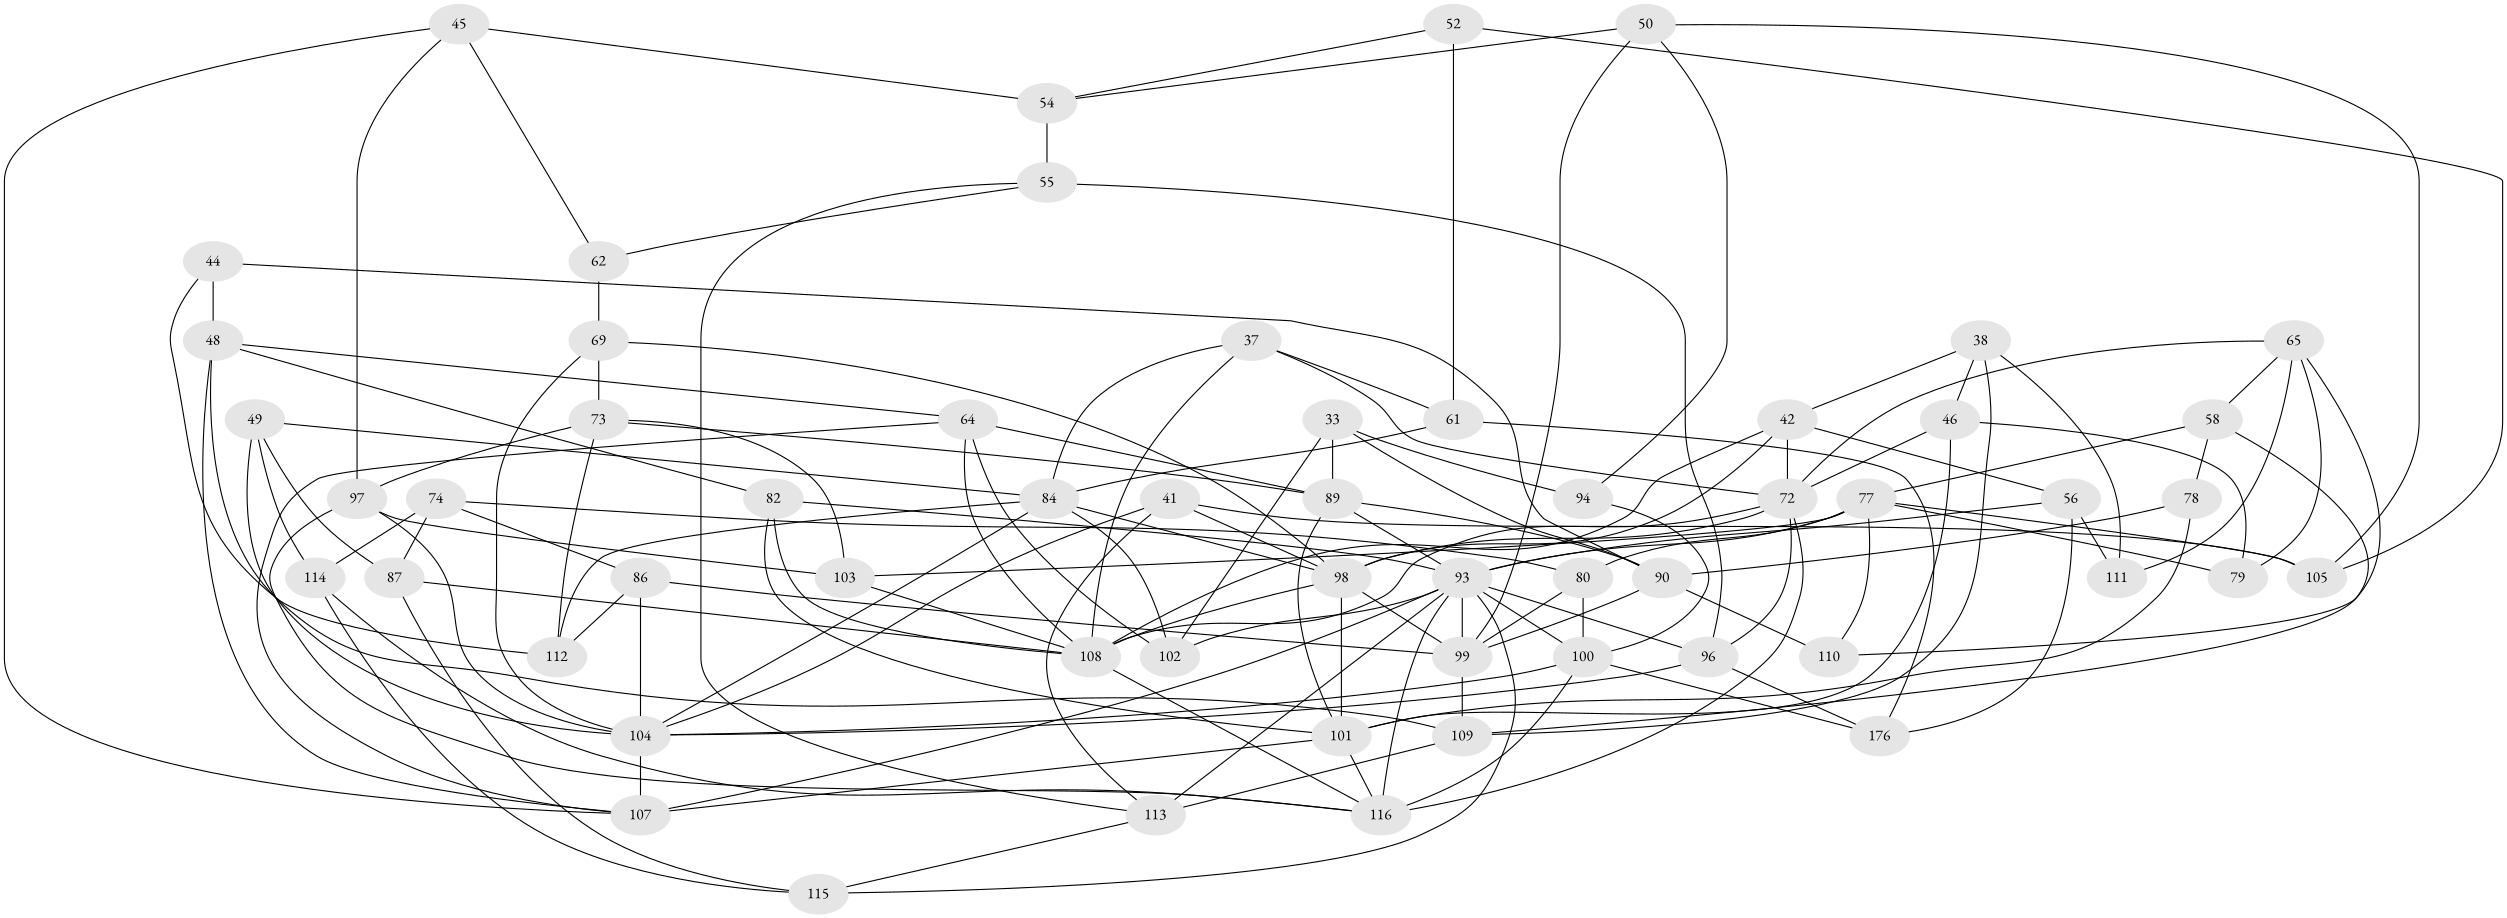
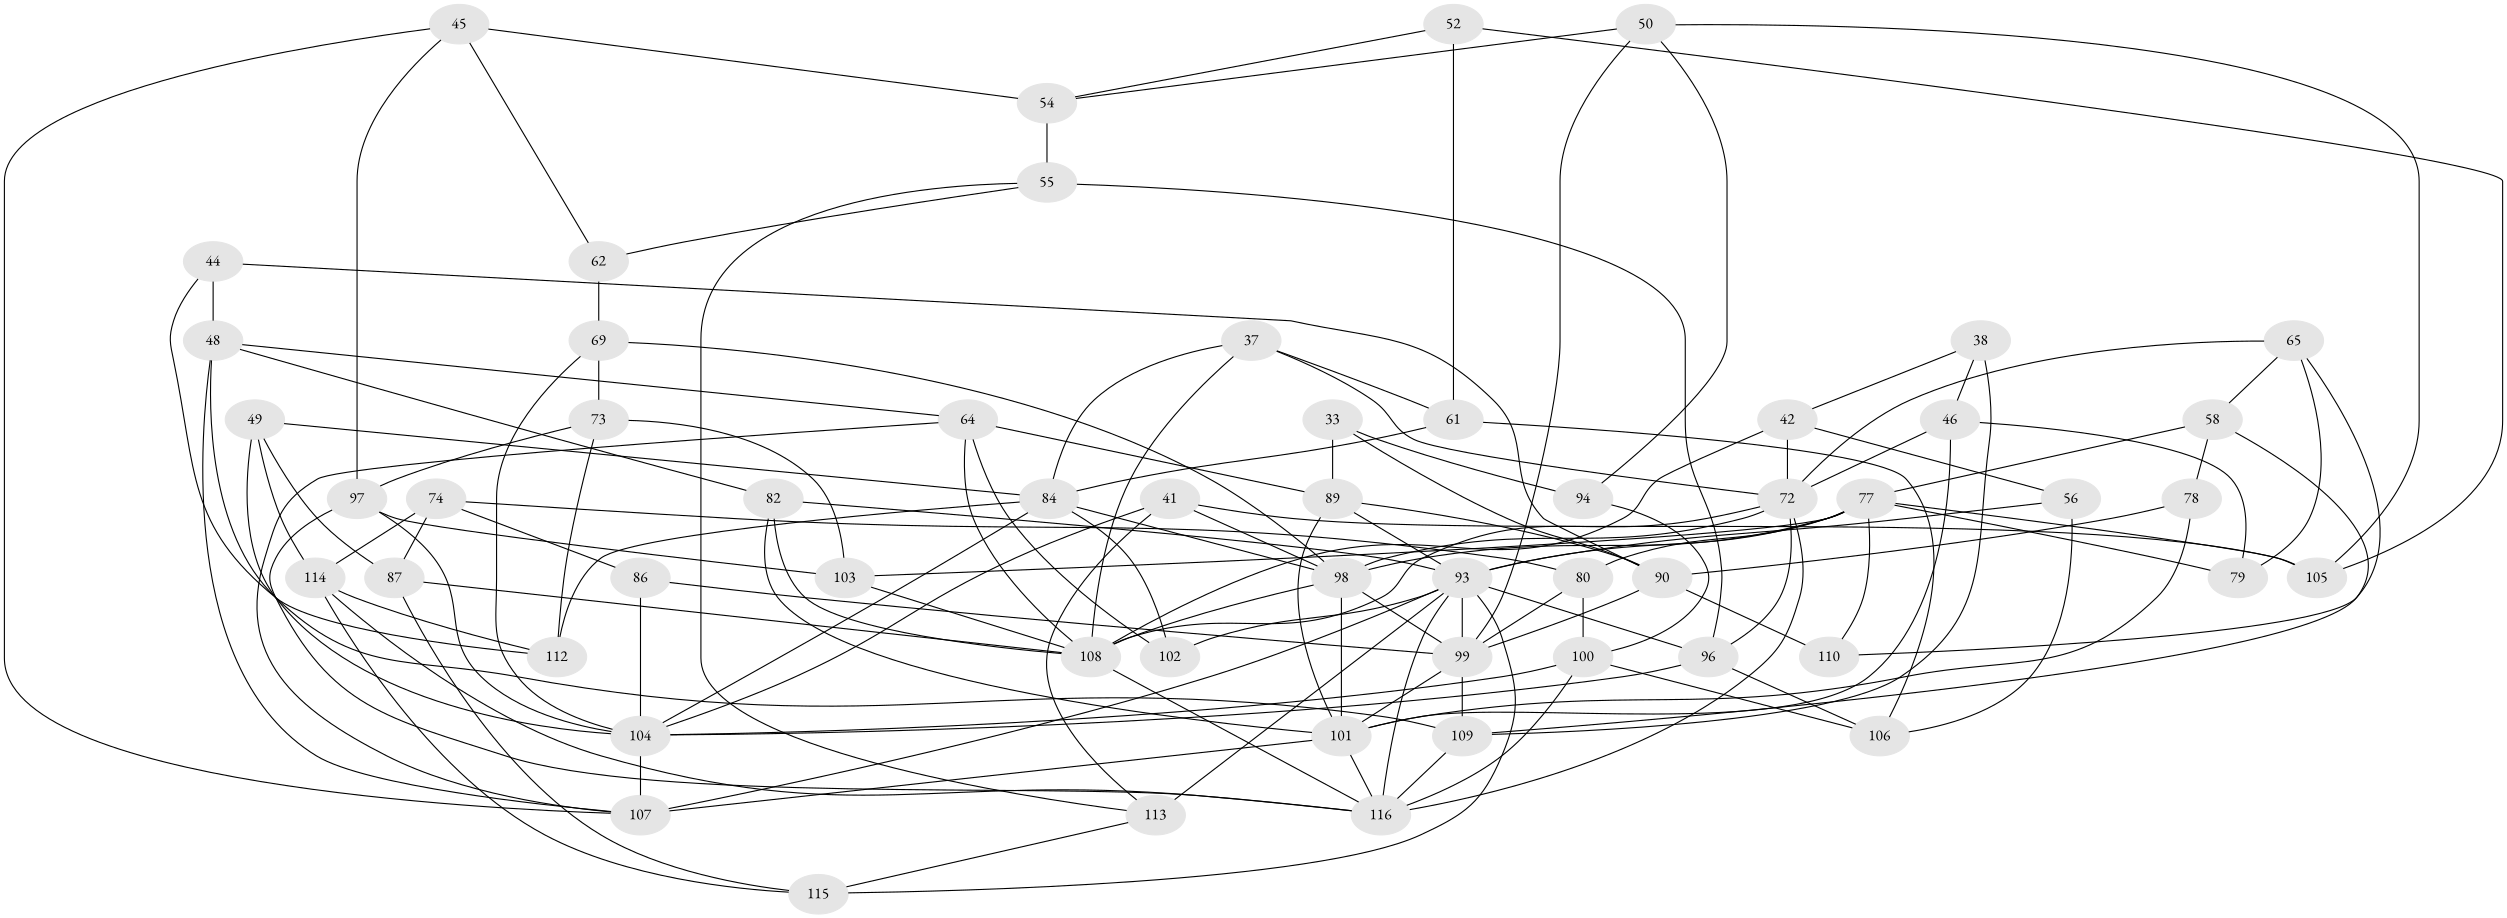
  graph {
    fontname="EB Garamond"
    node [color=gray90 fontname="EB Garamond" style=filled]
    edge [fontname="EB Garamond"]
    33 [super="+10"]
    89 [super="+70+60"]
    90 [super="+25"]
    94
    102
    107 [super="+15+17"]
    101 [super="+31+88"]
    93 [super="+26+85+91"]
    110
    99 [super="+75"]
    100 [super="+68+92+83"]
    37
    61
    72 [super="+3+36+57"]
    84 [super="+51"]
    108 [super="+22+53+95+71"]
-   106 [label=176]
+   106
    98 [super="+23+63+76"]
    96 [super="+5+47"]
    116 [super="+2+7+40"]
    104 [super="+16+18+43"]
    112
    42 [super="+32"]
    56 [super="+13"]
    38
    46
    109 [super="+81"]
-   111
    79
    41
    105
    113
    115
    58
    77 [super="+20+27"]
    78
    44
    48
    64 [super="+4"]
    82
    45
    54
    62
    97 [super="+29"]
    55
    69
    103
    49
    87 [super="+39"]
    114
    50
    52
    80
    73
    65
    74
    86
    33 -- 89
    33 -- 90
    33 -- 94
-   33 -- 102
    89 -- 90
    89 -- 101
    89 -- 93 [weight=2]
    90 -- 110
    90 -- 99 [weight=2]
    94 -- 100
    101 -- 107 [weight=2]
    101 -- 116 [weight=2]
    93 -- 102
    93 -- 107
    93 -- 99 [weight=3]
-   93 -- 100 [weight=3]
    93 -- 96 [weight=2]
    93 -- 116
    93 -- 113
    93 -- 115
+   99 -- 101
    99 -- 109
    100 -- 106
    100 -- 116 [weight=2]
    100 -- 104 [weight=2]
    37 -- 61
    37 -- 72
    37 -- 84
    37 -- 108
    61 -- 84
    61 -- 106
    72 -- 108
    72 -- 98 [weight=3]
    72 -- 96 [weight=3]
    72 -- 116
    84 -- 102
    84 -- 98 [weight=2]
    84 -- 104
    84 -- 112
    108 -- 116
    98 -- 101 [weight=2]
    98 -- 99
    98 -- 108
    96 -- 106
    96 -- 104
    104 -- 107
    42 -- 72 [weight=2]
    42 -- 108
    42 -- 56
    56 -- 93 [weight=2]
    56 -- 106
-   56 -- 111 [weight=2]
    38 -- 42
    38 -- 46
    38 -- 109
-   38 -- 111
    46 -- 101
    46 -- 72
    46 -- 79
-   109 -- 113 [weight=2]
+   109 -- 116 [weight=2]
    41 -- 98
    41 -- 104
    41 -- 105
    41 -- 113
    113 -- 115
    58 -- 109
    58 -- 77
    58 -- 78
    77 -- 93
    77 -- 110
-   42 -- 98
+   77 -- 98
    77 -- 79
    77 -- 105
    77 -- 103
    77 -- 80
    78 -- 90 [weight=2]
    78 -- 101
    44 -- 90
    44 -- 112
    44 -- 48
    48 -- 107
    48 -- 109
    48 -- 64
    48 -- 82
    64 -- 89 [weight=2]
    64 -- 102
    64 -- 107
    64 -- 108
    82 -- 101
    82 -- 93
    82 -- 108
    45 -- 107
    45 -- 54
    45 -- 62
    45 -- 97
    54 -- 55
    62 -- 69
    97 -- 116 [weight=2]
    97 -- 104
    97 -- 103
    55 -- 96
    55 -- 113
    55 -- 62
    69 -- 98
    69 -- 104
    69 -- 73
    103 -- 108
    49 -- 84
    49 -- 104
    49 -- 87
    49 -- 114
    87 -- 108 [weight=3]
    87 -- 115
    114 -- 116
    114 -- 115
    50 -- 94
    50 -- 99
    50 -- 105
    50 -- 54
    52 -- 61
    52 -- 105
    52 -- 54
    80 -- 99
    80 -- 100
-   73 -- 89
    73 -- 112
    73 -- 97
    73 -- 103
    65 -- 110
    65 -- 72
-   65 -- 111
    65 -- 79
    65 -- 58
    74 -- 87
    74 -- 114
    74 -- 80
    74 -- 86
    86 -- 99
    86 -- 104
-   86 -- 112
+   114 -- 112
  }
